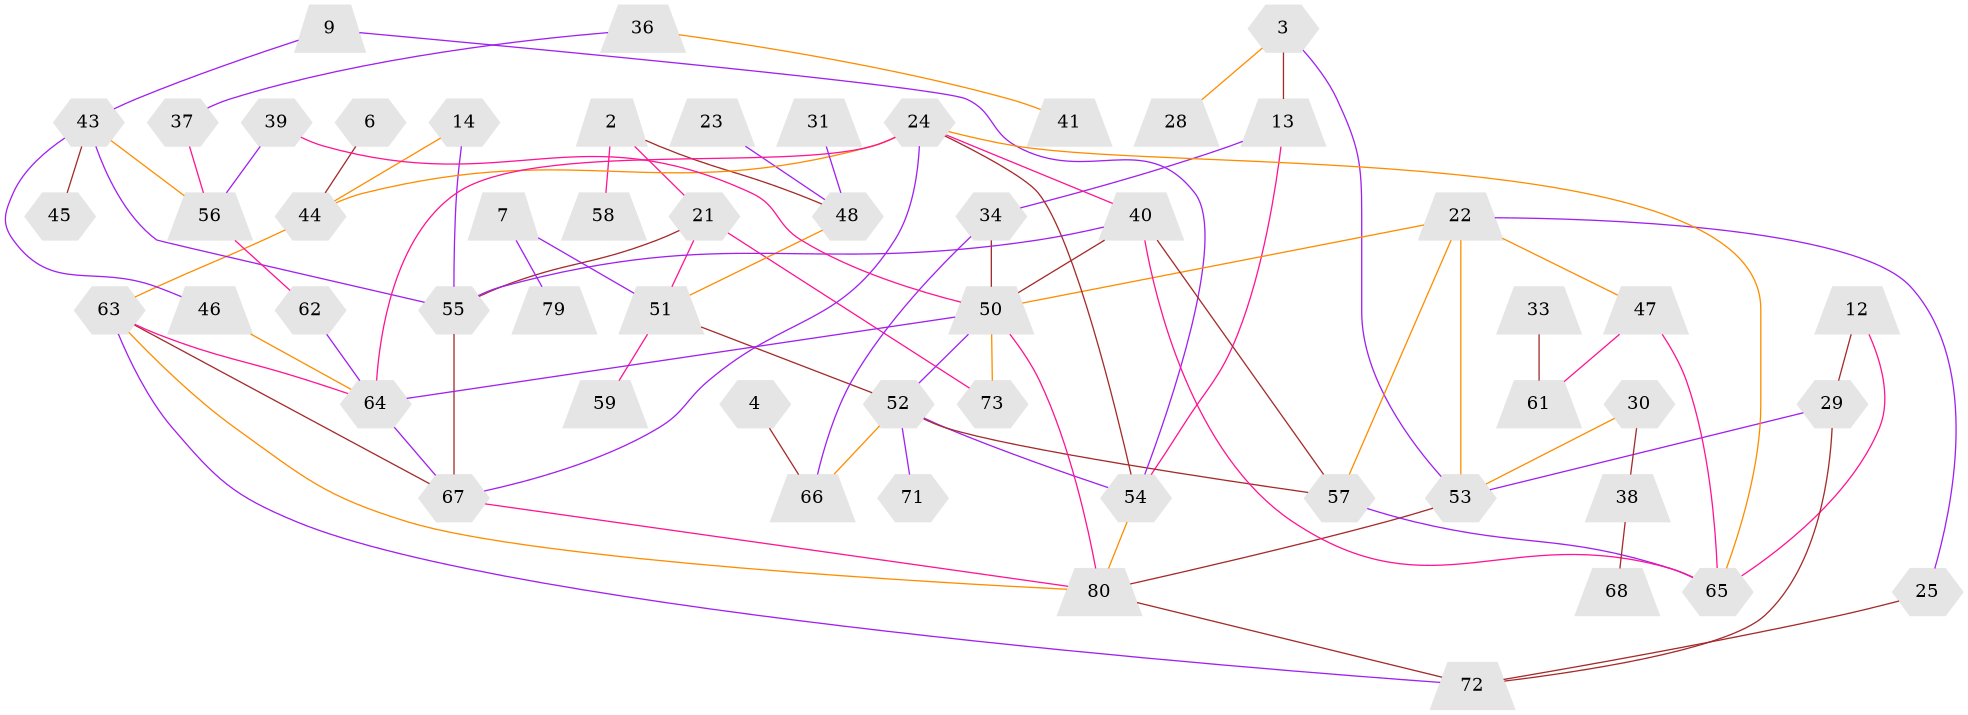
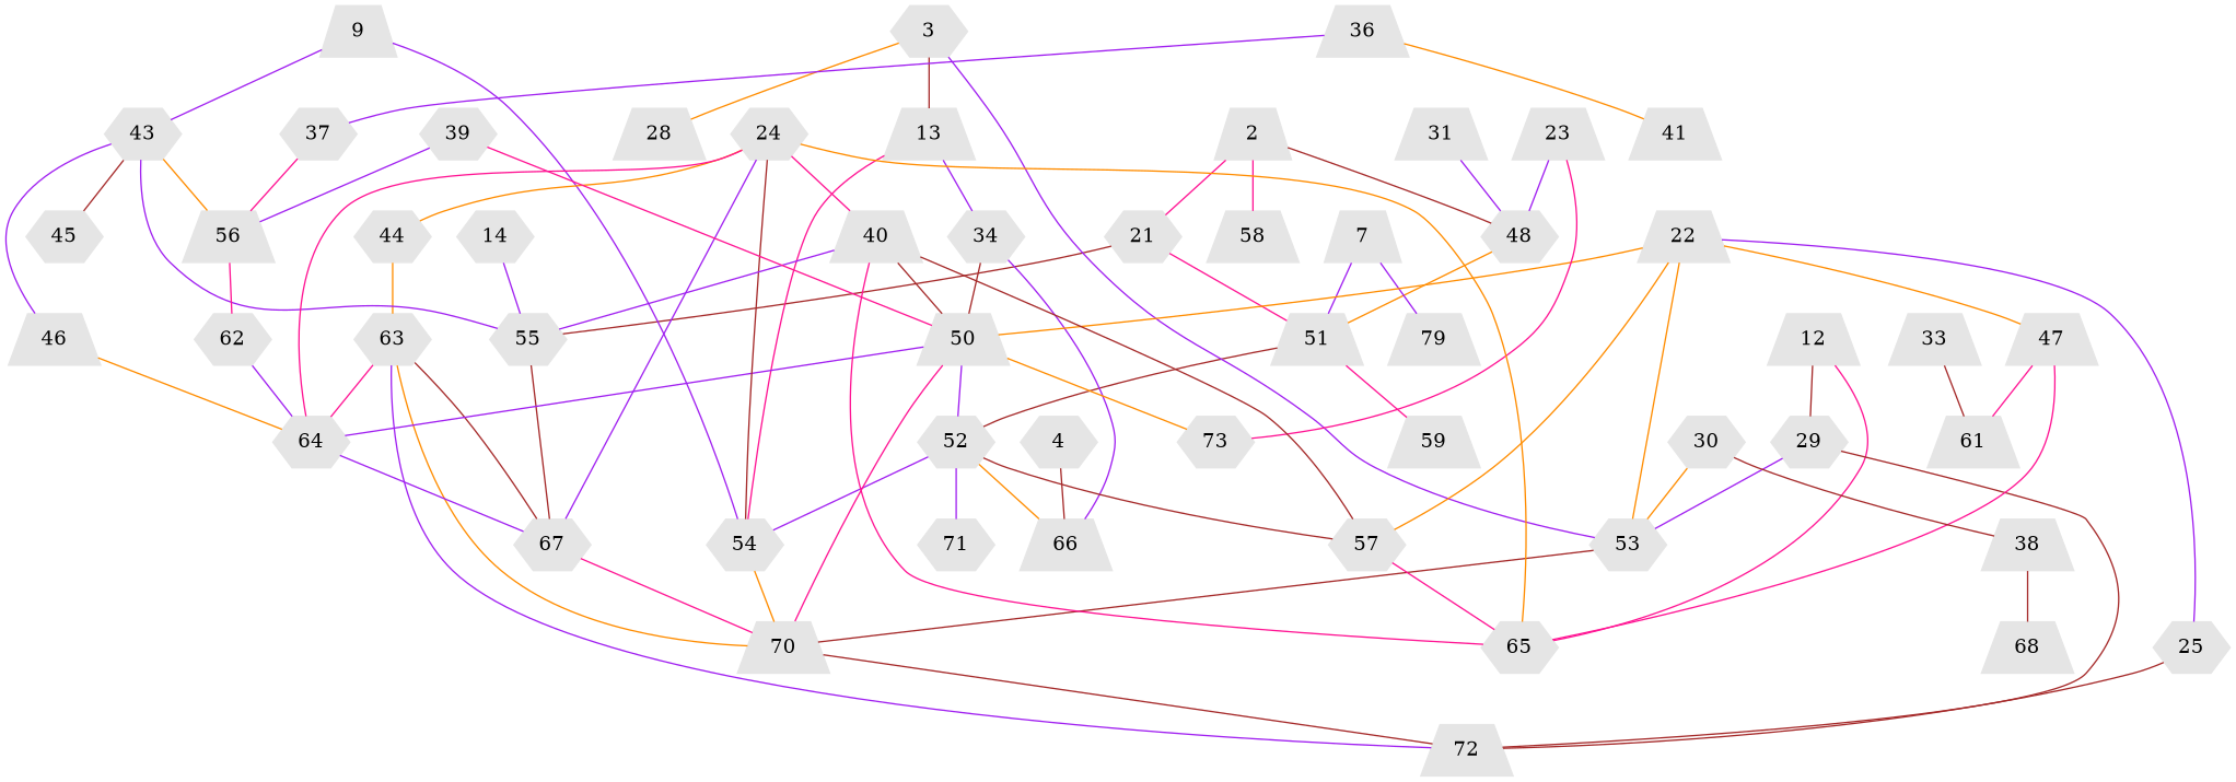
  graph {
    node [color=gray90 shape=hexagon style=filled]
    edge [color=purple weight=1.0]
    2 [shape=trapezium]
    21
    48
    58 [shape=trapezium]
    51 [shape=trapezium]
    55
    73
    13 [shape=trapezium]
    3
    28 [shape=trapezium]
    53
    54
    34
-   70 [shape=trapezium label=80]
+   70 [shape=trapezium]
    66 [shape=trapezium]
    4
-   6
    44
    63
    7 [shape=trapezium]
    n21 [label=79 shape=trapezium]
    52
    59 [shape=trapezium]
    9 [shape=trapezium]
    43
    56 [shape=trapezium]
    45
    46 [shape=trapezium]
    12 [shape=trapezium]
    29
    65
    72 [shape=trapezium]
    50 [shape=trapezium]
    14
    67
    22 [shape=trapezium]
    25
    47 [shape=trapezium]
    57
    61 [shape=trapezium]
    64
    23 [shape=trapezium]
    24
    40 [shape=trapezium]
    30
    38 [shape=trapezium]
    68 [shape=trapezium]
    31 [shape=trapezium]
    33 [shape=trapezium]
    36 [shape=trapezium]
    37
    41 [shape=trapezium]
    62
    39
    71
    2 -- 21 [color=deeppink]
    2 -- 48 [color=brown]
    2 -- 58 [color=deeppink]
    21 -- 51 [color=deeppink]
    21 -- 55 [color=brown]
-   21 -- 73 [color=deeppink]
+   23 -- 73 [color=deeppink]
    48 -- 51 [color=darkorange]
    51 -- 52 [color=brown]
    51 -- 59 [color=deeppink]
    55 -- 67 [color=brown]
    13 -- 54 [color=deeppink]
    13 -- 34
    3 -- 13 [color=brown]
    3 -- 28 [color=darkorange]
    3 -- 53
    53 -- 70 [color=brown]
    54 -- 70 [color=darkorange]
    34 -- 66
    34 -- 50 [color=brown]
    70 -- 72 [color=brown]
    4 -- 66 [color=brown]
-   6 -- 44 [color=brown]
    44 -- 63 [color=darkorange]
    63 -- 70 [color=darkorange]
    63 -- 72
    63 -- 67 [color=brown]
    63 -- 64 [color=deeppink]
    7 -- 51
    7 -- n21
    52 -- 54 [weight=2.0]
    52 -- 66 [color=darkorange]
    52 -- 57 [color=brown]
    52 -- 71
    9 -- 54
    9 -- 43
    43 -- 55
    43 -- 56 [color=darkorange]
    43 -- 45 [color=brown]
    43 -- 46
    56 -- 62 [color=deeppink]
    46 -- 64 [color=darkorange]
    12 -- 29 [color=brown]
    12 -- 65 [color=deeppink]
    29 -- 53
    29 -- 72 [color=brown]
    50 -- 73 [color=darkorange]
    50 -- 70 [color=deeppink]
    50 -- 52
    50 -- 64
    14 -- 55
-   14 -- 44 [color=darkorange]
    67 -- 70 [color=deeppink]
    22 -- 53 [color=darkorange]
    22 -- 50 [color=darkorange]
    22 -- 25
    22 -- 47 [color=darkorange]
    22 -- 57 [color=darkorange]
    25 -- 72 [color=brown]
    47 -- 65 [color=deeppink]
    47 -- 61 [color=deeppink]
-   57 -- 65
+   57 -- 65 [color=deeppink]
    64 -- 67
    23 -- 48
    24 -- 54 [color=brown]
    24 -- 44 [color=darkorange]
    24 -- 65 [color=darkorange]
    24 -- 67
    24 -- 64 [color=deeppink]
    24 -- 40 [color=deeppink]
    40 -- 55
    40 -- 65 [color=deeppink]
    40 -- 50 [color=brown]
    40 -- 57 [color=brown]
    30 -- 53 [color=darkorange]
    30 -- 38 [color=brown]
    38 -- 68 [color=brown]
    31 -- 48
    33 -- 61 [color=brown]
    36 -- 37
    36 -- 41 [color=darkorange]
    37 -- 56 [color=deeppink]
    62 -- 64
    39 -- 56
    39 -- 50 [color=deeppink]
  }
